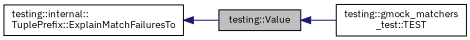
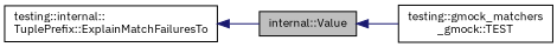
  digraph {
    fontname="IBM Plex Sans"
    rankdir=LR
    node [color=black fillcolor=white fontname="IBM Plex Sans" fontsize=10 shape=record style=filled]
    edge [color=midnightblue dir=back fontname="IBM Plex Sans" fontsize=10 labelfontname=Helvetica labelfontsize=10 style=solid]
-   n1 [fillcolor=grey75 fontcolor=black height=0.2 label="testing::Value" width=0.4]
-   n2 [height=0.2 label="testing::gmock_matchers\l_test::TEST" width=0.4]
+   n1 [fillcolor=grey75 fontcolor=black height=0.2 label="internal::Value" width=0.4]
+   n2 [height=0.2 label="testing::gmock_matchers\l_gmock::TEST" width=0.4]
    n3 [height=0.2 label="testing::internal::\lTuplePrefix::ExplainMatchFailuresTo" width=0.4]
    n1 -> n2
    n3 -> n1
  }
